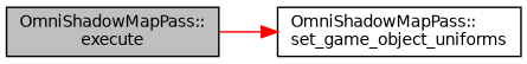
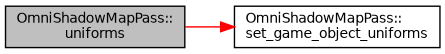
  digraph {
    rankdir=LR
    node [color=black fontname=Helvetica fontsize=10 shape=record]
-   n1 [fillcolor=grey75 fontcolor=black height=0.2 label="OmniShadowMapPass::\lexecute" style=filled width=0.4]
+   n1 [fillcolor=grey75 fontcolor=black height=0.2 label="OmniShadowMapPass::\luniforms" style=filled width=0.4]
    n2 [height=0.2 label="OmniShadowMapPass::\lset_game_object_uniforms" width=0.4]
    n1 -> n2 [color=red fontname=Helvetica fontsize=10 labelfontname=Helvetica labelfontsize=10 style=solid arrowhead=normal]
  }
